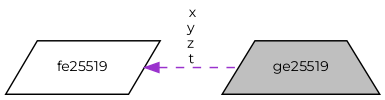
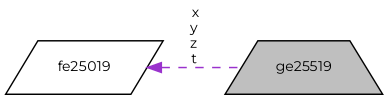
  digraph {
    rankdir=LR
    fontname=Montserrat
    node [color=black fontname=Montserrat fontsize=10 style=filled]
    n1 [fillcolor=grey75 fontcolor=black height=0.2 label=ge25519 shape=trapezium width=0.4]
-   n2 [fillcolor=white height=0.2 label=fe25519 shape=parallelogram width=0.4]
+   n2 [fillcolor=white height=0.2 label=fe25019 shape=parallelogram width=0.4]
    n2 -> n1 [color=darkorchid3 dir=back fontname=Montserrat fontsize=10 label=" x\ny\nz\nt" labelfontname=Helvetica labelfontsize=10 style=dashed]
  }
